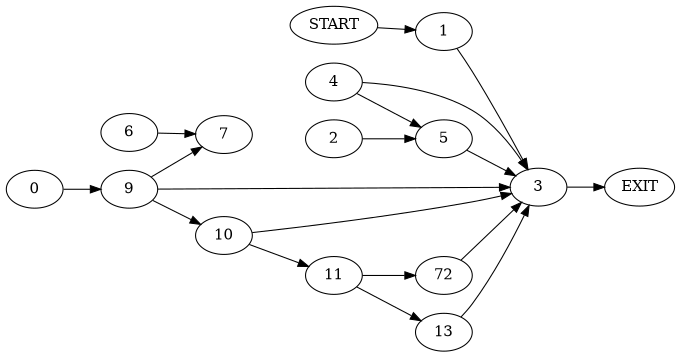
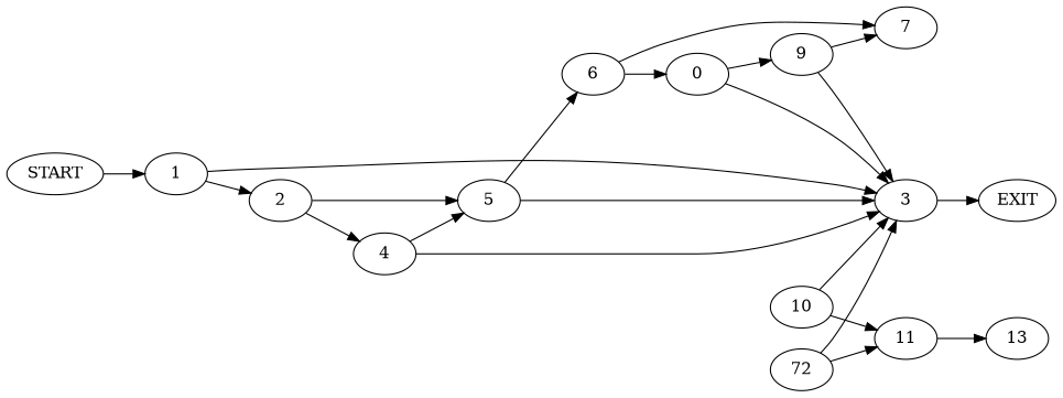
  digraph {
    rankdir=LR
    n1 [label=START]
    1
    2
    3
    4
    5
    n7 [label=EXIT]
    6
    7
    n10 [label=0]
    9
    10
    11
    n14 [label=72]
    13
    n1 -> 1
+   1 -> 2
    1 -> 3
+   2 -> 4
    2 -> 5
    3 -> n7
    4 -> 3
    4 -> 5
    5 -> 3
+   5 -> 6
    6 -> 7
+   6 -> n10
    n10 -> 9
    9 -> 3
    9 -> 7
-   9 -> 10
    10 -> 3
    10 -> 11
-   11 -> n14
+   n14 -> 11
    11 -> 13
    n14 -> 3
-   13 -> 3
+   n10 -> 3
  }
